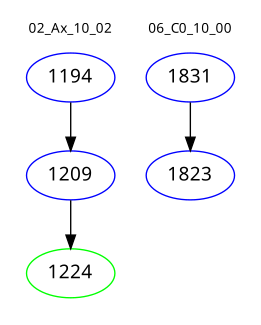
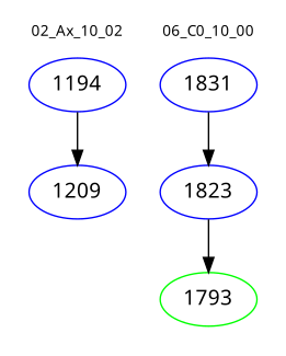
  digraph {
    fontname="Noto Sans"
    node [color=blue fontname="Noto Sans"]
    edge [color=black fontname="Noto Sans"]
    n1 [label=1209]
    n2 [label=1194]
-   n3 [color=green label=1224]
    n4 [label=1823]
+   n5 [color=green label=1793]
    n6 [label=1831]
    subgraph cluster_1 {
      color=white
      fontsize=10
      label="02_Ax_10_02"
      n1
      n2
-     n3
    }
    subgraph cluster_2 {
      color=white
      fontsize=10
      label="06_C0_10_00"
      n4
+     n5
      n6
    }
-   n1 -> n3
    n2 -> n1
+   n4 -> n5
    n6 -> n4
  }
